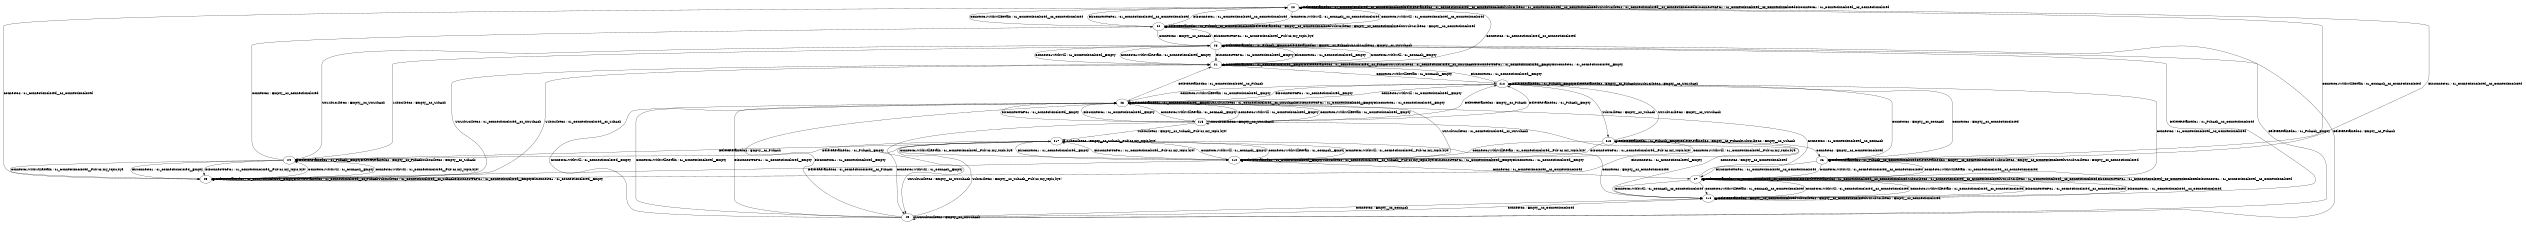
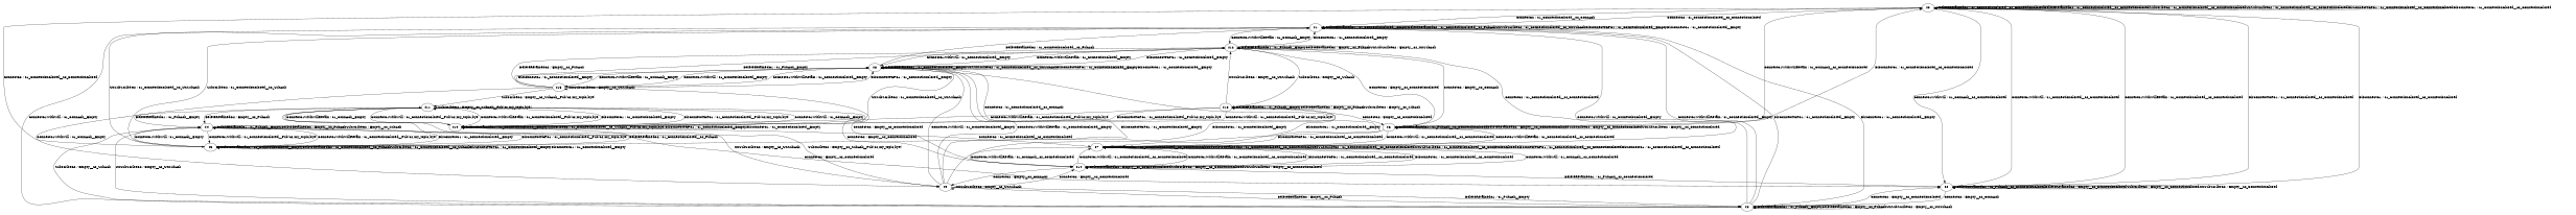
  digraph {
    n1 [label=s0]
    n2 [label=s1]
    n3 [label=s2]
    n4 [label=s6]
    n5 [label=s3]
    n6 [label=s5]
    n7 [label=s12]
    n8 [label=s7]
    n9 [label=s4]
    n10 [label=s13]
    n11 [label=s8]
    n12 [label=s10]
    n13 [label=s14]
    n14 [label=s15]
    n15 [label=s9]
-   n16 [label=s17]
+   n16 [label=s11]
    n1 -> n1 [label="DeleteRetainedC1 / c1_ConnectionClosed__c2_ConnectionClosed"]
    n1 -> n1 [label="DeleteRetainedC2 / c1_ConnectionClosed__c2_ConnectionClosed"]
    n1 -> n1 [label="SubscribeC2 / c1_ConnectionClosed__c2_ConnectionClosed"]
    n1 -> n1 [label="UnSubScribeC2 / c1_ConnectionClosed__c2_ConnectionClosed"]
    n1 -> n1 [label="DisconnectTCPC1 / c1_ConnectionClosed__c2_ConnectionClosed"]
    n1 -> n1 [label="DisconnectC1 / c1_ConnectionClosed__c2_ConnectionClosed"]
+   n1 -> n2 [label="ConnectC2 / c1_ConnectionClosed__c2_ConnAck"]
    n1 -> n3 [label="ConnectC1WithWill / c1_ConnAck__c2_ConnectionClosed"]
    n1 -> n4 [label="ConnectC1WithWillRetain / c1_ConnAck__c2_ConnectionClosed"]
    n2 -> n1 [label="ConnectC2 / c1_ConnectionClosed__c2_ConnectionClosed"]
    n2 -> n2 [label="DeleteRetainedC1 / c1_ConnectionClosed__Empty"]
    n2 -> n2 [label="DeleteRetainedC2 / c1_ConnectionClosed__c2_PubAck"]
    n2 -> n2 [label="UnSubScribeC2 / c1_ConnectionClosed__c2_UnSubAck"]
    n2 -> n2 [label="DisconnectTCPC1 / c1_ConnectionClosed__Empty"]
    n2 -> n2 [label="DisconnectC1 / c1_ConnectionClosed__Empty"]
    n2 -> n5 [label="ConnectC1WithWill / c1_ConnAck__Empty"]
    n2 -> n6 [label="SubscribeC2 / c1_ConnectionClosed__c2_SubAck"]
    n2 -> n7 [label="ConnectC1WithWillRetain / c1_ConnAck__Empty"]
    n3 -> n1 [label="ConnectC1WithWill / c1_ConnectionClosed__c2_ConnectionClosed"]
    n3 -> n1 [label="ConnectC1WithWillRetain / c1_ConnectionClosed__c2_ConnectionClosed"]
    n3 -> n1 [label="DisconnectTCPC1 / c1_ConnectionClosed__c2_ConnectionClosed"]
    n3 -> n1 [label="DisconnectC1 / c1_ConnectionClosed__c2_ConnectionClosed"]
    n3 -> n3 [label="DeleteRetainedC1 / c1_PubAck__c2_ConnectionClosed"]
    n3 -> n3 [label="DeleteRetainedC2 / Empty__c2_ConnectionClosed"]
    n3 -> n3 [label="SubscribeC2 / Empty__c2_ConnectionClosed"]
    n3 -> n3 [label="UnSubScribeC2 / Empty__c2_ConnectionClosed"]
    n3 -> n5 [label="ConnectC2 / Empty__c2_ConnAck"]
    n4 -> n1 [label="DisconnectC1 / c1_ConnectionClosed__c2_ConnectionClosed"]
    n4 -> n4 [label="DeleteRetainedC1 / c1_PubAck__c2_ConnectionClosed"]
    n4 -> n4 [label="DeleteRetainedC2 / Empty__c2_ConnectionClosed"]
    n4 -> n4 [label="SubscribeC2 / Empty__c2_ConnectionClosed"]
    n4 -> n4 [label="UnSubScribeC2 / Empty__c2_ConnectionClosed"]
    n4 -> n7 [label="ConnectC2 / Empty__c2_ConnAck"]
    n4 -> n8 [label="ConnectC1WithWill / c1_ConnectionClosed__c2_ConnectionClosed"]
    n4 -> n8 [label="ConnectC1WithWillRetain / c1_ConnectionClosed__c2_ConnectionClosed"]
    n4 -> n8 [label="DisconnectTCPC1 / c1_ConnectionClosed__c2_ConnectionClosed"]
    n5 -> n2 [label="ConnectC1WithWill / c1_ConnectionClosed__Empty"]
    n5 -> n2 [label="ConnectC1WithWillRetain / c1_ConnectionClosed__Empty"]
    n5 -> n2 [label="DisconnectTCPC1 / c1_ConnectionClosed__Empty"]
    n5 -> n2 [label="DisconnectC1 / c1_ConnectionClosed__Empty"]
-   n5 -> n3 [label="DisconnectTCPC1 / c1_ConnectionClosed__Pub(c2,my_topic,bye)"]
+   n5 -> n3 [label="ConnectC2 / Empty__c2_ConnectionClosed"]
    n5 -> n5 [label="DeleteRetainedC1 / c1_PubAck__Empty"]
    n5 -> n5 [label="DeleteRetainedC2 / Empty__c2_PubAck"]
    n5 -> n5 [label="UnSubScribeC2 / Empty__c2_UnSubAck"]
    n5 -> n9 [label="SubscribeC2 / Empty__c2_SubAck"]
    n6 -> n1 [label="ConnectC2 / c1_ConnectionClosed__c2_ConnectionClosed"]
    n6 -> n2 [label="UnSubScribeC2 / c1_ConnectionClosed__c2_UnSubAck"]
    n6 -> n6 [label="DeleteRetainedC1 / c1_ConnectionClosed__Empty"]
    n6 -> n6 [label="DeleteRetainedC2 / c1_ConnectionClosed__c2_PubAck"]
    n6 -> n6 [label="SubscribeC2 / c1_ConnectionClosed__c2_SubAck"]
    n6 -> n6 [label="DisconnectTCPC1 / c1_ConnectionClosed__Empty"]
    n6 -> n6 [label="DisconnectC1 / c1_ConnectionClosed__Empty"]
    n6 -> n9 [label="ConnectC1WithWill / c1_ConnAck__Empty"]
    n7 -> n2 [label="DisconnectC1 / c1_ConnectionClosed__Empty"]
    n7 -> n4 [label="ConnectC2 / Empty__c2_ConnectionClosed"]
    n7 -> n7 [label="DeleteRetainedC1 / c1_PubAck__Empty"]
    n7 -> n7 [label="DeleteRetainedC2 / Empty__c2_PubAck"]
    n7 -> n7 [label="UnSubScribeC2 / Empty__c2_UnSubAck"]
    n7 -> n8 [label="ConnectC2 / c1_ConnectionClosed__c2_ConnectionClosed"]
    n7 -> n10 [label="SubscribeC2 / Empty__c2_SubAck"]
    n7 -> n11 [label="ConnectC1WithWill / c1_ConnectionClosed__Empty"]
    n7 -> n11 [label="ConnectC1WithWillRetain / c1_ConnectionClosed__Empty"]
    n7 -> n11 [label="DisconnectTCPC1 / c1_ConnectionClosed__Empty"]
    n8 -> n8 [label="DeleteRetainedC1 / c1_ConnectionClosed__c2_ConnectionClosed"]
    n8 -> n8 [label="DeleteRetainedC2 / c1_ConnectionClosed__c2_ConnectionClosed"]
    n8 -> n8 [label="SubscribeC2 / c1_ConnectionClosed__c2_ConnectionClosed"]
    n8 -> n8 [label="UnSubScribeC2 / c1_ConnectionClosed__c2_ConnectionClosed"]
    n8 -> n8 [label="DisconnectTCPC1 / c1_ConnectionClosed__c2_ConnectionClosed"]
    n8 -> n8 [label="DisconnectC1 / c1_ConnectionClosed__c2_ConnectionClosed"]
    n8 -> n11 [label="ConnectC2 / c1_ConnectionClosed__c2_ConnAck"]
    n8 -> n13 [label="ConnectC1WithWill / c1_ConnAck__c2_ConnectionClosed"]
    n8 -> n13 [label="ConnectC1WithWillRetain / c1_ConnAck__c2_ConnectionClosed"]
    n9 -> n3 [label="ConnectC2 / Empty__c2_ConnectionClosed"]
    n9 -> n5 [label="UnSubScribeC2 / Empty__c2_UnSubAck"]
    n9 -> n6 [label="ConnectC1WithWill / c1_ConnectionClosed__Pub(c2,my_topic,bye)"]
    n9 -> n6 [label="ConnectC1WithWillRetain / c1_ConnectionClosed__Pub(c2,my_topic,bye)"]
    n9 -> n6 [label="DisconnectTCPC1 / c1_ConnectionClosed__Pub(c2,my_topic,bye)"]
    n9 -> n6 [label="DisconnectC1 / c1_ConnectionClosed__Empty"]
    n9 -> n9 [label="DeleteRetainedC1 / c1_PubAck__Empty"]
    n9 -> n9 [label="DeleteRetainedC2 / Empty__c2_PubAck"]
    n9 -> n9 [label="SubscribeC2 / Empty__c2_SubAck"]
    n10 -> n4 [label="ConnectC2 / Empty__c2_ConnectionClosed"]
    n10 -> n6 [label="DisconnectC1 / c1_ConnectionClosed__Empty"]
    n10 -> n7 [label="UnSubScribeC2 / Empty__c2_UnSubAck"]
    n10 -> n10 [label="DeleteRetainedC1 / c1_PubAck__Empty"]
    n10 -> n10 [label="DeleteRetainedC2 / Empty__c2_PubAck"]
    n10 -> n10 [label="SubscribeC2 / Empty__c2_SubAck"]
    n10 -> n12 [label="ConnectC1WithWill / c1_ConnectionClosed__Pub(c2,my_topic,bye)"]
    n10 -> n12 [label="ConnectC1WithWillRetain / c1_ConnectionClosed__Pub(c2,my_topic,bye)"]
    n10 -> n12 [label="DisconnectTCPC1 / c1_ConnectionClosed__Pub(c2,my_topic,bye)"]
    n11 -> n2 [label="DeleteRetainedC2 / c1_ConnectionClosed__c2_PubAck"]
    n11 -> n11 [label="DeleteRetainedC1 / c1_ConnectionClosed__Empty"]
    n11 -> n11 [label="UnSubScribeC2 / c1_ConnectionClosed__c2_UnSubAck"]
    n11 -> n11 [label="DisconnectTCPC1 / c1_ConnectionClosed__Empty"]
    n11 -> n11 [label="DisconnectC1 / c1_ConnectionClosed__Empty"]
    n11 -> n14 [label="ConnectC1WithWillRetain / c1_ConnAck__Empty"]
    n12 -> n6 [label="DeleteRetainedC2 / c1_ConnectionClosed__c2_PubAck"]
    n12 -> n8 [label="ConnectC2 / c1_ConnectionClosed__c2_ConnectionClosed"]
    n12 -> n11 [label="UnSubScribeC2 / c1_ConnectionClosed__c2_UnSubAck"]
    n12 -> n12 [label="DeleteRetainedC1 / c1_ConnectionClosed__Empty"]
    n12 -> n12 [label="SubscribeC2 / c1_ConnectionClosed__c2_SubAck__Pub(c2,my_topic,bye)"]
    n12 -> n12 [label="DisconnectTCPC1 / c1_ConnectionClosed__Empty"]
    n12 -> n12 [label="DisconnectC1 / c1_ConnectionClosed__Empty"]
    n12 -> n16 [label="ConnectC1WithWill / c1_ConnAck__Empty"]
    n12 -> n16 [label="ConnectC1WithWillRetain / c1_ConnAck__Empty"]
-   n13 -> n5 [label="DeleteRetainedC1 / c1_PubAck__c2_ConnectionClosed"]
+   n13 -> n3 [label="DeleteRetainedC1 / c1_PubAck__c2_ConnectionClosed"]
    n13 -> n8 [label="ConnectC1WithWill / c1_ConnectionClosed__c2_ConnectionClosed"]
    n13 -> n8 [label="ConnectC1WithWillRetain / c1_ConnectionClosed__c2_ConnectionClosed"]
    n13 -> n8 [label="DisconnectTCPC1 / c1_ConnectionClosed__c2_ConnectionClosed"]
    n13 -> n8 [label="DisconnectC1 / c1_ConnectionClosed__c2_ConnectionClosed"]
    n13 -> n13 [label="DeleteRetainedC2 / Empty__c2_ConnectionClosed"]
    n13 -> n13 [label="SubscribeC2 / Empty__c2_ConnectionClosed"]
    n13 -> n13 [label="UnSubScribeC2 / Empty__c2_ConnectionClosed"]
    n13 -> n15 [label="ConnectC2 / Empty__c2_ConnAck"]
    n14 -> n7 [label="DeleteRetainedC1 / c1_PubAck__Empty"]
    n14 -> n7 [label="DeleteRetainedC2 / Empty__c2_PubAck"]
    n14 -> n11 [label="ConnectC1WithWill / c1_ConnectionClosed__Empty"]
    n14 -> n11 [label="ConnectC1WithWillRetain / c1_ConnectionClosed__Empty"]
    n14 -> n11 [label="DisconnectTCPC1 / c1_ConnectionClosed__Empty"]
    n14 -> n11 [label="DisconnectC1 / c1_ConnectionClosed__Empty"]
    n14 -> n13 [label="ConnectC2 / Empty__c2_ConnectionClosed"]
    n14 -> n14 [label="UnSubScribeC2 / Empty__c2_UnSubAck"]
    n14 -> n15 [label="ConnectC1WithWill / c1_ConnAck__Empty"]
    n14 -> n16 [label="SubscribeC2 / Empty__c2_SubAck__Pub(c2,my_topic,bye)"]
    n15 -> n5 [label="DeleteRetainedC1 / c1_PubAck__Empty"]
    n15 -> n5 [label="DeleteRetainedC2 / Empty__c2_PubAck"]
    n15 -> n11 [label="ConnectC1WithWill / c1_ConnectionClosed__Empty"]
    n15 -> n11 [label="ConnectC1WithWillRetain / c1_ConnectionClosed__Empty"]
    n15 -> n11 [label="DisconnectTCPC1 / c1_ConnectionClosed__Empty"]
    n15 -> n11 [label="DisconnectC1 / c1_ConnectionClosed__Empty"]
    n15 -> n13 [label="ConnectC2 / Empty__c2_ConnectionClosed"]
    n15 -> n15 [label="UnSubScribeC2 / Empty__c2_UnSubAck"]
    n15 -> n16 [label="SubscribeC2 / Empty__c2_SubAck__Pub(c2,my_topic,bye)"]
    n16 -> n9 [label="DeleteRetainedC1 / c1_PubAck__Empty"]
    n16 -> n9 [label="DeleteRetainedC2 / Empty__c2_PubAck"]
    n16 -> n12 [label="ConnectC1WithWill / c1_ConnectionClosed__Pub(c2,my_topic,bye)"]
    n16 -> n12 [label="ConnectC1WithWillRetain / c1_ConnectionClosed__Pub(c2,my_topic,bye)"]
    n16 -> n12 [label="DisconnectTCPC1 / c1_ConnectionClosed__Pub(c2,my_topic,bye)"]
    n16 -> n12 [label="DisconnectC1 / c1_ConnectionClosed__Empty"]
    n16 -> n13 [label="ConnectC2 / Empty__c2_ConnectionClosed"]
    n16 -> n15 [label="UnSubScribeC2 / Empty__c2_UnSubAck"]
    n16 -> n16 [label="SubscribeC2 / Empty__c2_SubAck__Pub(c2,my_topic,bye)"]
  }
